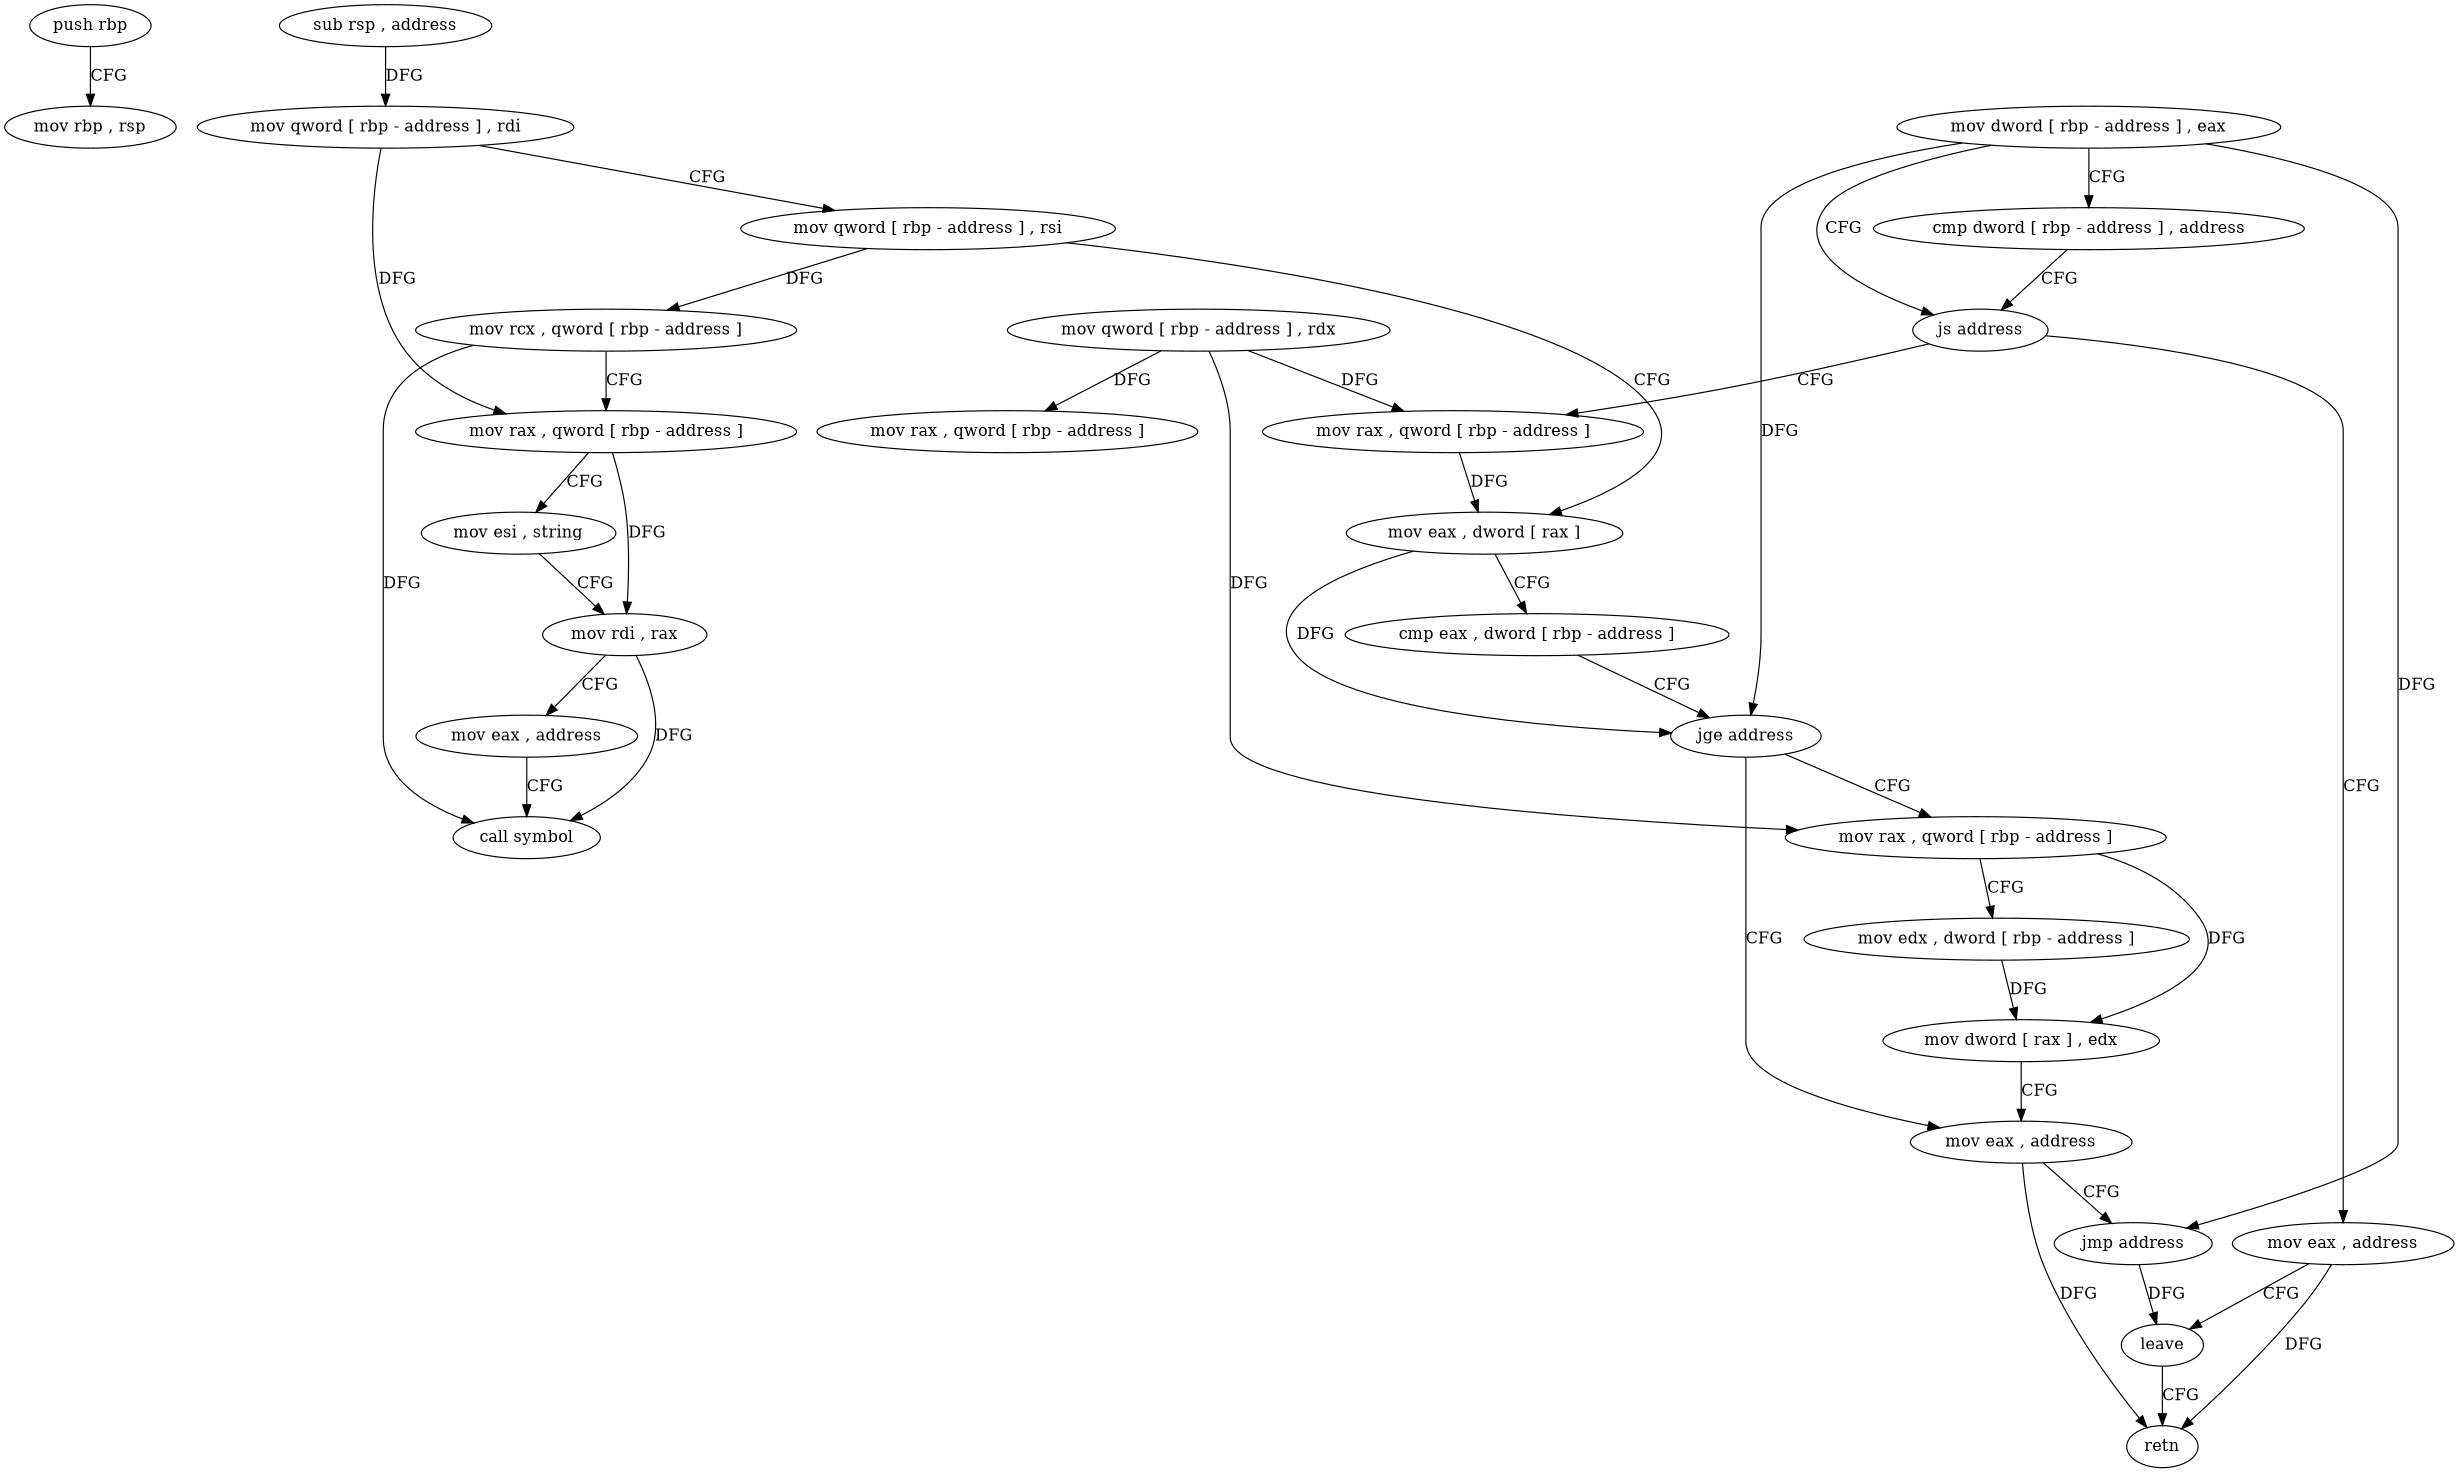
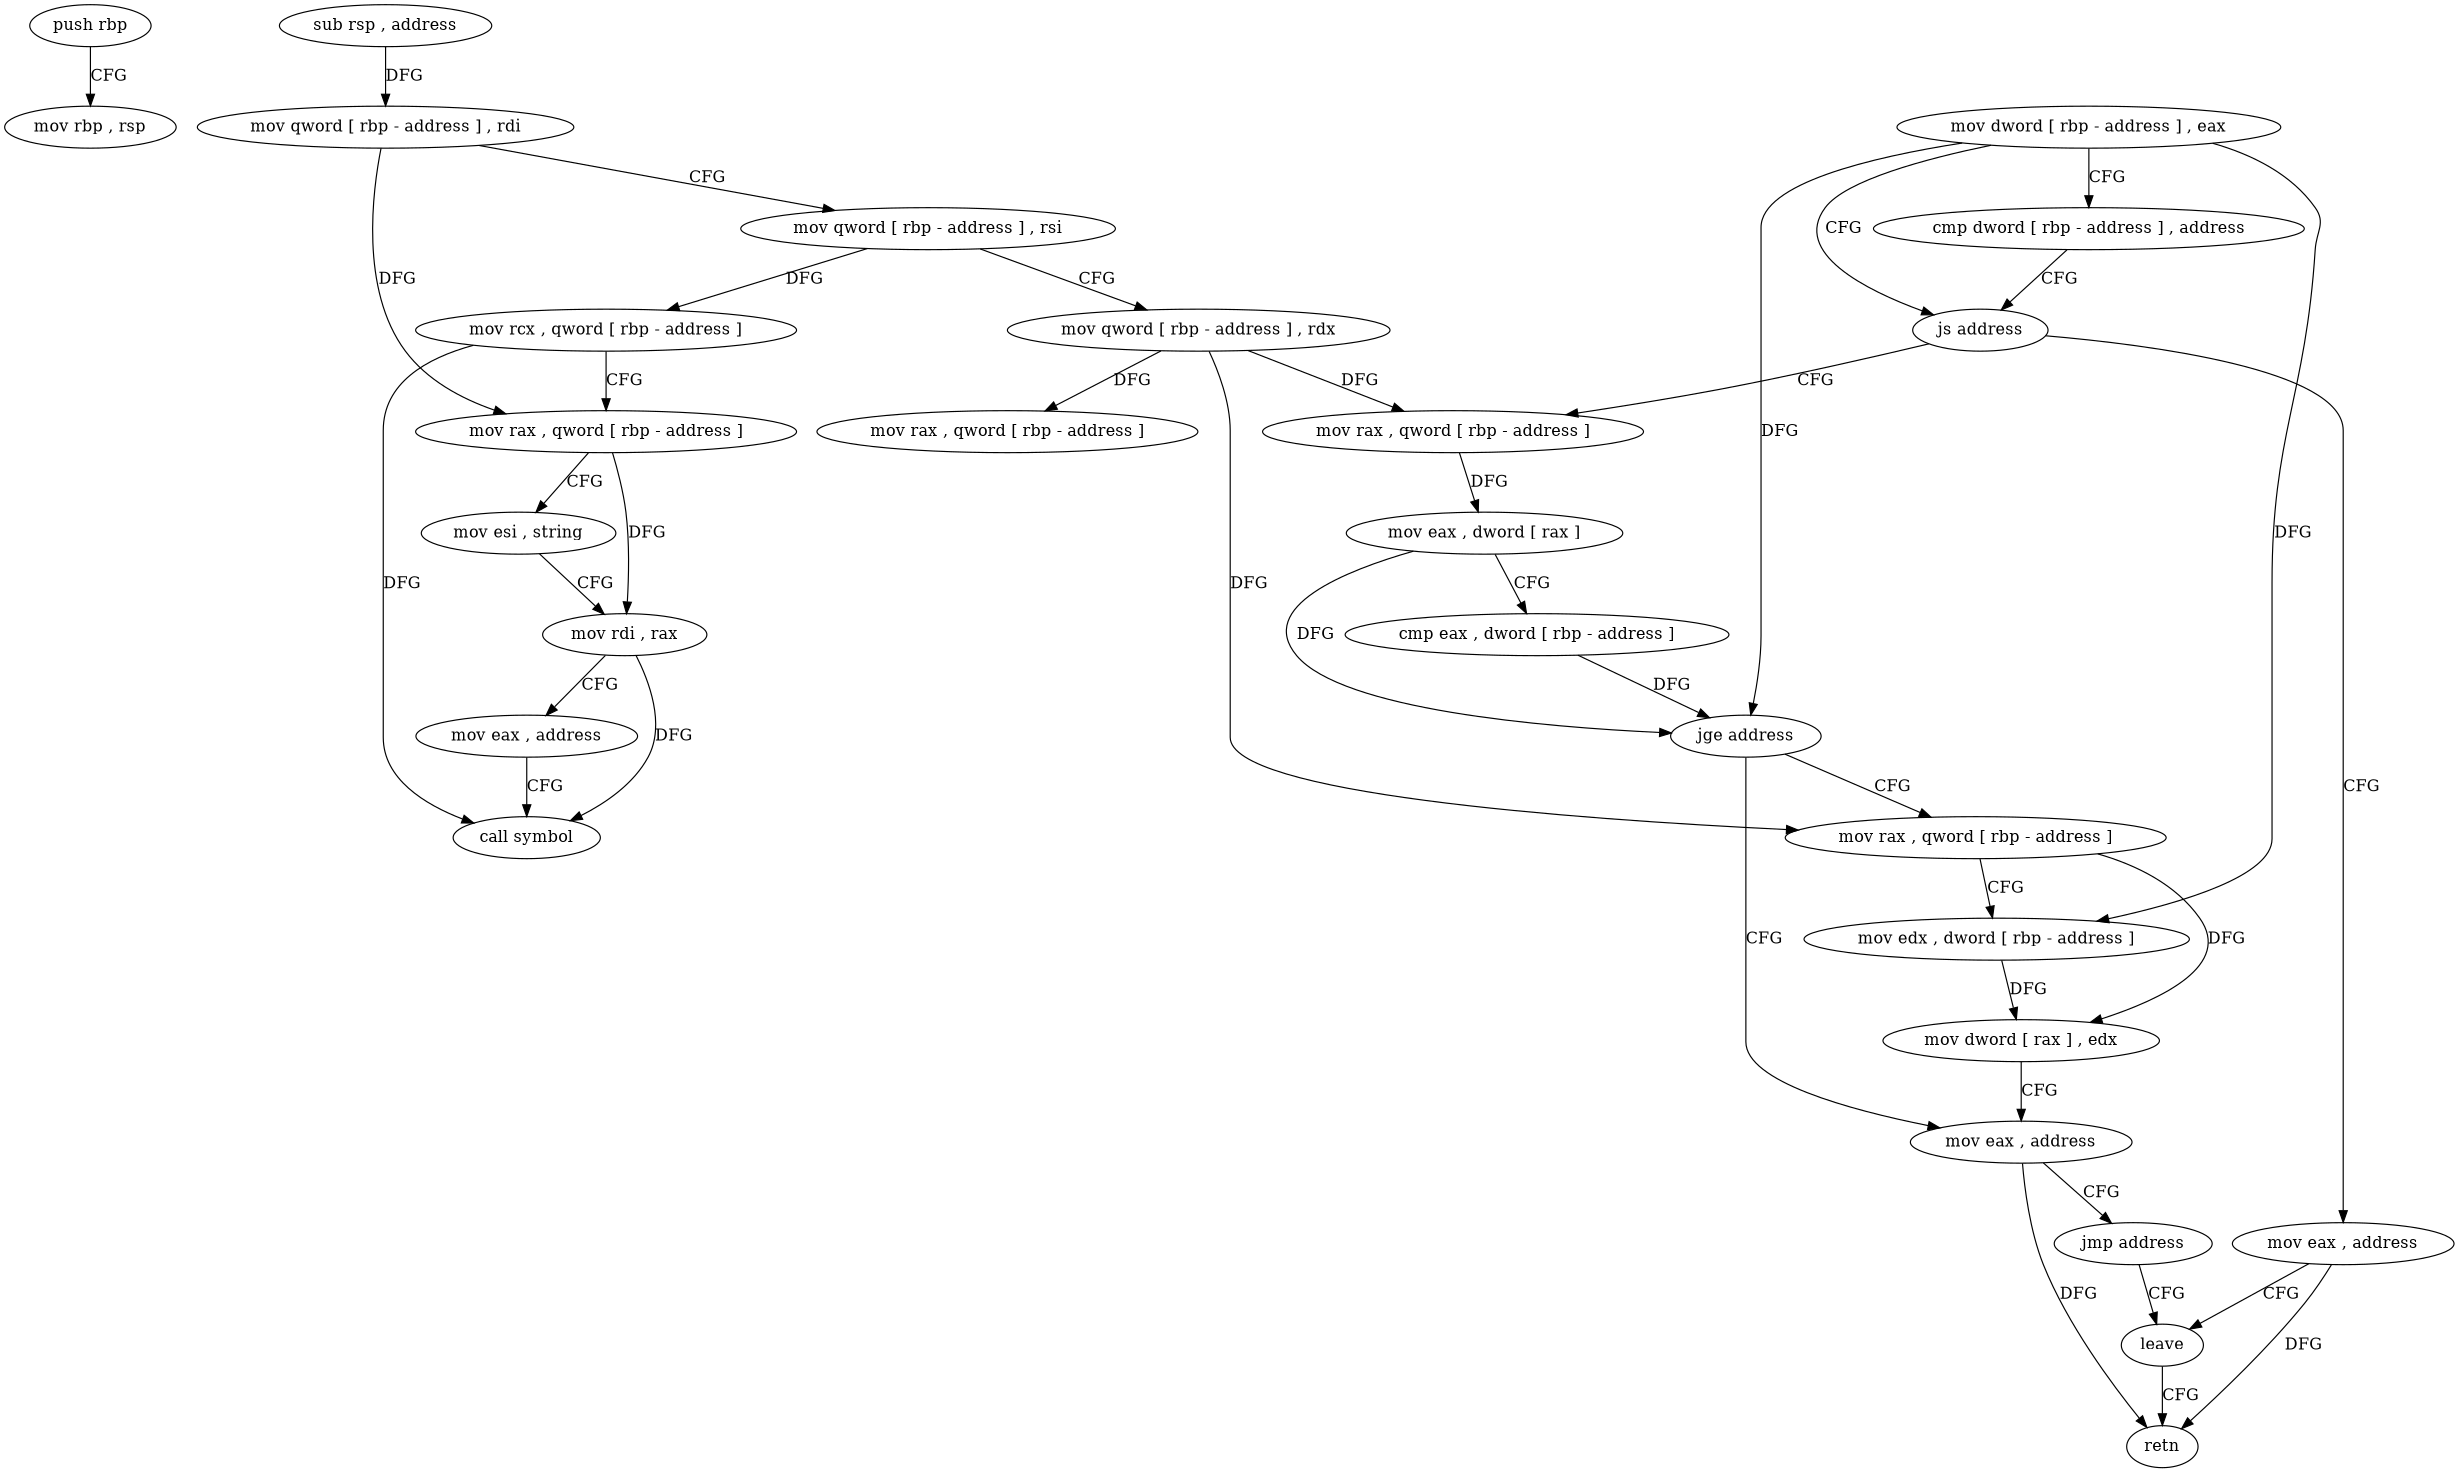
  digraph {
    n1 [label="push rbp"]
    n2 [label="mov rbp , rsp"]
    n3 [label="sub rsp , address"]
    n4 [label="mov qword [ rbp - address ] , rdi"]
    n5 [label="mov qword [ rbp - address ] , rsi"]
    n6 [label="mov rax , qword [ rbp - address ]"]
    n7 [label="mov qword [ rbp - address ] , rdx"]
    n8 [label="mov rcx , qword [ rbp - address ]"]
    n9 [label="mov esi , string"]
    n10 [label="mov rdi , rax"]
    n11 [label="mov rax , qword [ rbp - address ]"]
    n12 [label="mov rax , qword [ rbp - address ]"]
    n13 [label="mov rax , qword [ rbp - address ]"]
    n14 [label="call symbol"]
    n15 [label="mov eax , dword [ rax ]"]
    n16 [label="mov edx , dword [ rbp - address ]"]
    n17 [label="mov dword [ rax ] , edx"]
    n18 [label="mov eax , address"]
    n19 [label="mov dword [ rbp - address ] , eax"]
    n20 [label="cmp dword [ rbp - address ] , address"]
    n21 [label="js address"]
    n22 [label="jge address"]
    n23 [label="mov eax , address"]
    n24 [label="mov eax , address"]
    n25 [label=leave]
    n26 [label=retn]
    n27 [label="cmp eax , dword [ rbp - address ]"]
    n28 [label="jmp address"]
    n1 -> n2 [label=CFG]
    n3 -> n4 [label=DFG]
    n4 -> n5 [label=CFG]
    n4 -> n6 [label=DFG]
-   n5 -> n15 [label=CFG]
+   n5 -> n7 [label=CFG]
    n5 -> n8 [label=DFG]
    n6 -> n9 [label=CFG]
    n6 -> n10 [label=DFG]
    n7 -> n11 [label=DFG]
    n7 -> n12 [label=DFG]
    n7 -> n13 [label=DFG]
    n8 -> n6 [label=CFG]
    n8 -> n14 [label=DFG]
    n9 -> n10 [label=CFG]
    n10 -> n14 [label=DFG]
    n10 -> n18 [label=CFG]
    n12 -> n15 [label=DFG]
    n13 -> n16 [label=CFG]
    n13 -> n17 [label=DFG]
    n15 -> n22 [label=DFG]
    n15 -> n27 [label=CFG]
    n16 -> n17 [label=DFG]
    n17 -> n24 [label=CFG]
    n18 -> n14 [label=CFG]
-   n19 -> n28 [label=DFG]
+   n19 -> n16 [label=DFG]
    n19 -> n20 [label=CFG]
    n19 -> n21 [label=CFG]
    n19 -> n22 [label=DFG]
    n20 -> n21 [label=CFG]
    n21 -> n12 [label=CFG]
    n21 -> n23 [label=CFG]
    n22 -> n13 [label=CFG]
    n22 -> n24 [label=CFG]
    n23 -> n25 [label=CFG]
    n23 -> n26 [label=DFG]
    n24 -> n26 [label=DFG]
    n24 -> n28 [label=CFG]
    n25 -> n26 [label=CFG]
-   n27 -> n22 [label=CFG]
-   n28 -> n25 [label=DFG]
+   n27 -> n22 [label=DFG]
+   n28 -> n25 [label=CFG]
  }
